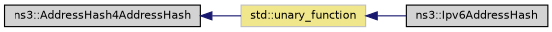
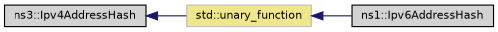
  digraph {
    rankdir=LR
    node [color=black fillcolor=lightgrey fontname=Helvetica fontsize=10 shape=record style=filled]
    edge [color=midnightblue dir=back fontname=Helvetica fontsize=10 labelfontname=Helvetica labelfontsize=10 style=solid]
    n1 [color=grey75 fillcolor=khaki height=0.2 label="std::unary_function" width=0.4]
-   n2 [height=0.2 label="ns3::Ipv6AddressHash" width=0.4]
-   n3 [height=0.2 label="ns3::AddressHash4AddressHash" width=0.4]
+   n2 [height=0.2 label="ns1::Ipv6AddressHash" width=0.4]
+   n3 [height=0.2 label="ns3::Ipv4AddressHash" width=0.4]
    n1 -> n2
    n3 -> n1
  }
